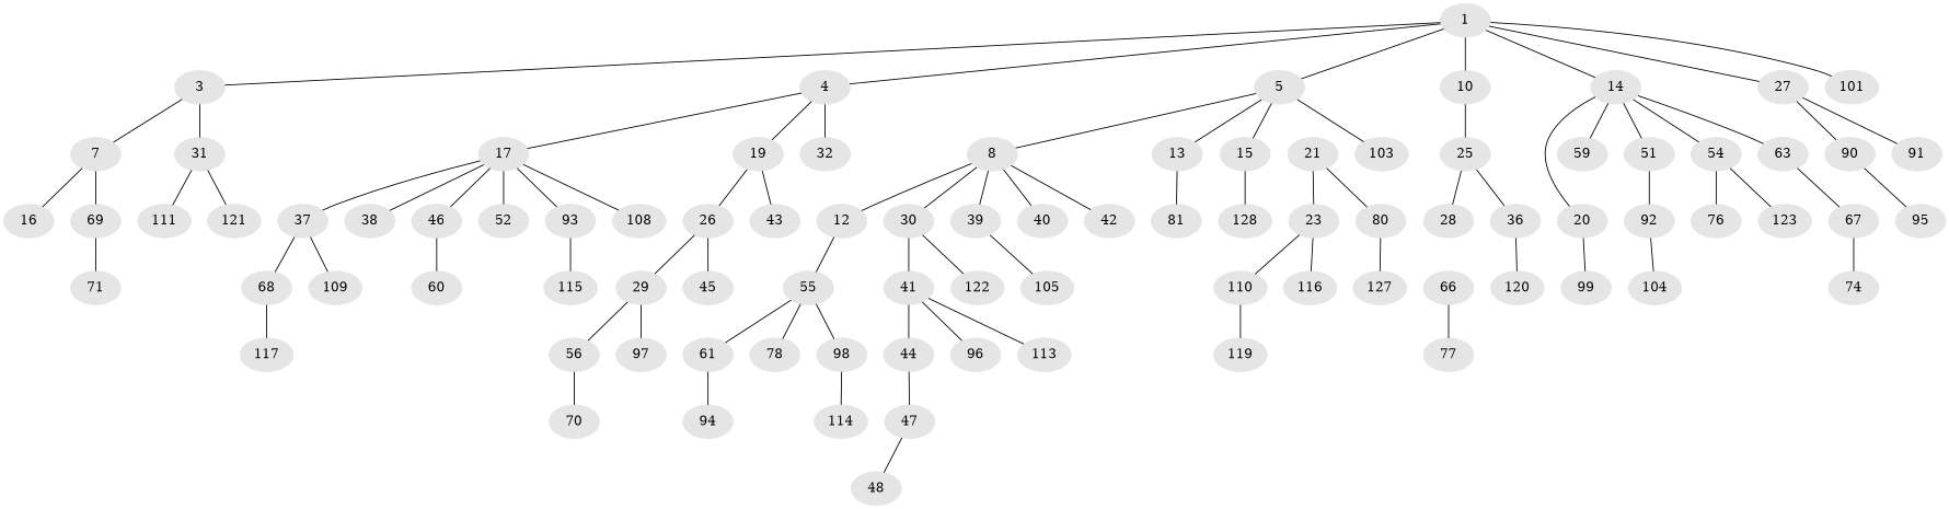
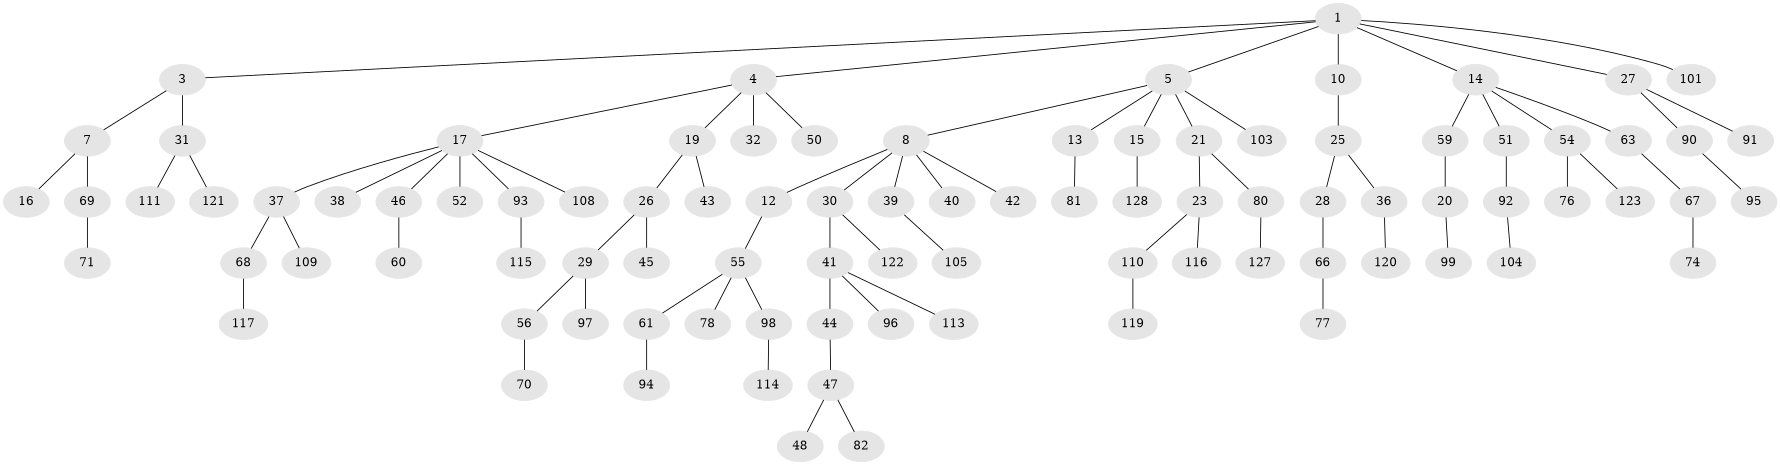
  graph {
    node [color=gray90 style=filled]
    1 [super="+2"]
    3 [super="+6"]
    4
    5 [super="+11"]
    10 [super="+58"]
    14 [super="+33"]
    27 [super="+84"]
    101
    7 [super="+112"]
    31 [super="+86"]
    17 [super="+18"]
    19
    32 [super="+64"]
+   50
    8 [super="+9"]
    13 [super="+107"]
    15 [super="+88"]
    21 [super="+22"]
    103
    25 [super="+53"]
    20 [super="+24"]
    51 [super="+73"]
    54 [super="+62"]
    59
    63
    90
    91 [super="+126"]
    16
    69 [super="+100"]
    111
    121
    37 [super="+85"]
    38 [super="+125"]
    46
    52 [super="+75"]
    93
    108
    26 [super="+89"]
    43
    12 [super="+57"]
    30
    39 [super="+72"]
    40 [super="+65"]
    42
    81
    128 [super="+130"]
    23 [super="+34"]
    80
    71
    55 [super="+124"]
    41 [super="+49"]
    122
    105
    28
    36 [super="+102"]
    61
    78
    98
    99
    92
    76
    123
    67
    95 [super="+106"]
    68
    109
    60
    115
    29 [super="+35"]
    45
    110 [super="+118"]
    116
    127
    n74 [label=119]
    66
    120
    56
    97
    77
    70
    44 [super="+119"]
    96
    113
    117
    47 [super="+79"]
    48
+   82 [super="+83"]
    104
    94
    114
    74 [super="+87"]
    1 -- 3
    1 -- 4
    1 -- 5
    1 -- 10
    1 -- 14
    1 -- 27
    1 -- 101
    3 -- 7
    3 -- 31
    4 -- 17
    4 -- 19
    4 -- 32
+   4 -- 50
    5 -- 8
    5 -- 13
    5 -- 15
+   5 -- 21
    5 -- 103
    10 -- 25
-   14 -- 20
+   59 -- 20
    14 -- 51
    14 -- 54
    14 -- 59
    14 -- 63
    27 -- 90
    27 -- 91
    7 -- 16
    7 -- 69
    31 -- 111
    31 -- 121
    17 -- 37
    17 -- 38
    17 -- 46
    17 -- 52
    17 -- 93
    17 -- 108
    19 -- 26
    19 -- 43
    8 -- 12
    8 -- 30
    8 -- 39
    8 -- 40
    8 -- 42
    13 -- 81
    15 -- 128
    21 -- 23
    21 -- 80
    25 -- 28
    25 -- 36
    20 -- 99
    51 -- 92
    54 -- 76
    54 -- 123
    63 -- 67
    90 -- 95
    69 -- 71
    37 -- 68
    37 -- 109
    46 -- 60
    93 -- 115
    26 -- 29
    26 -- 45
    12 -- 55
    30 -- 41
    30 -- 122
    39 -- 105
    23 -- 110
    23 -- 116
    80 -- 127
    55 -- 61
    55 -- 78
    55 -- 98
    41 -- 44
    41 -- 96
    41 -- 113
+   28 -- 66
    36 -- 120
    61 -- 94
    98 -- 114
    92 -- 104
    67 -- 74
    68 -- 117
    29 -- 56
    29 -- 97
    110 -- n74
    66 -- 77
    56 -- 70
    44 -- 47
    47 -- 48
+   47 -- 82
  }
